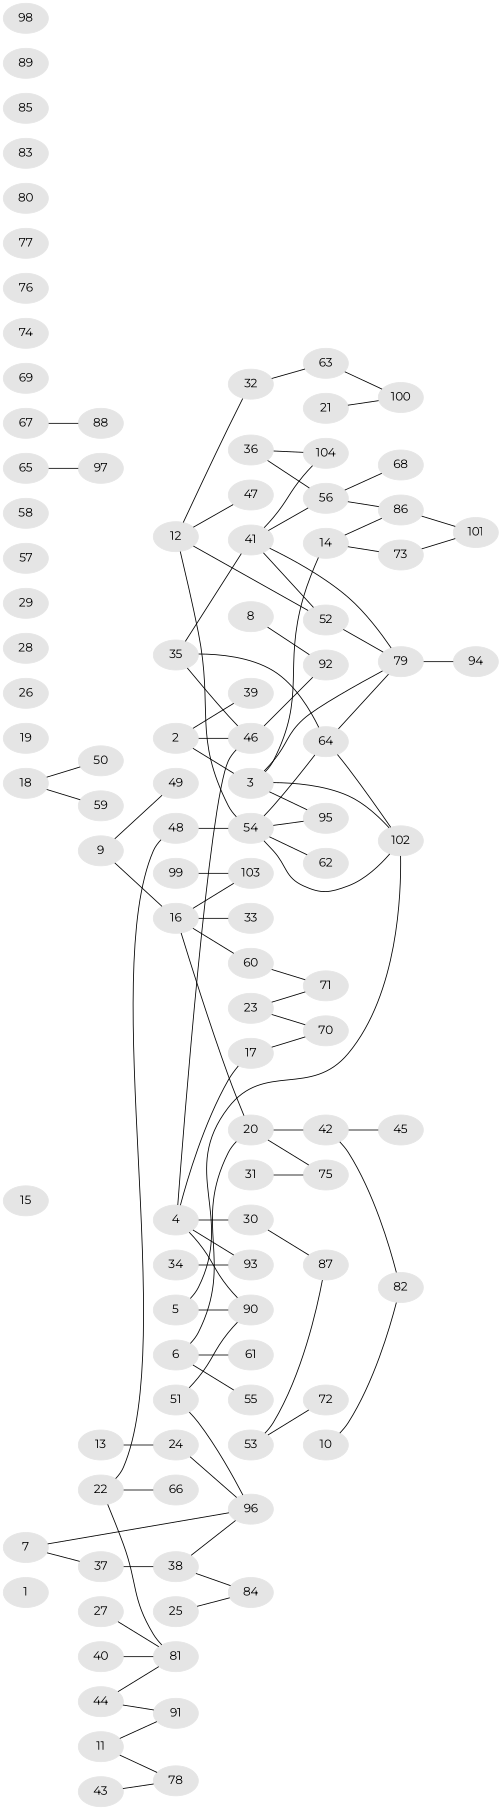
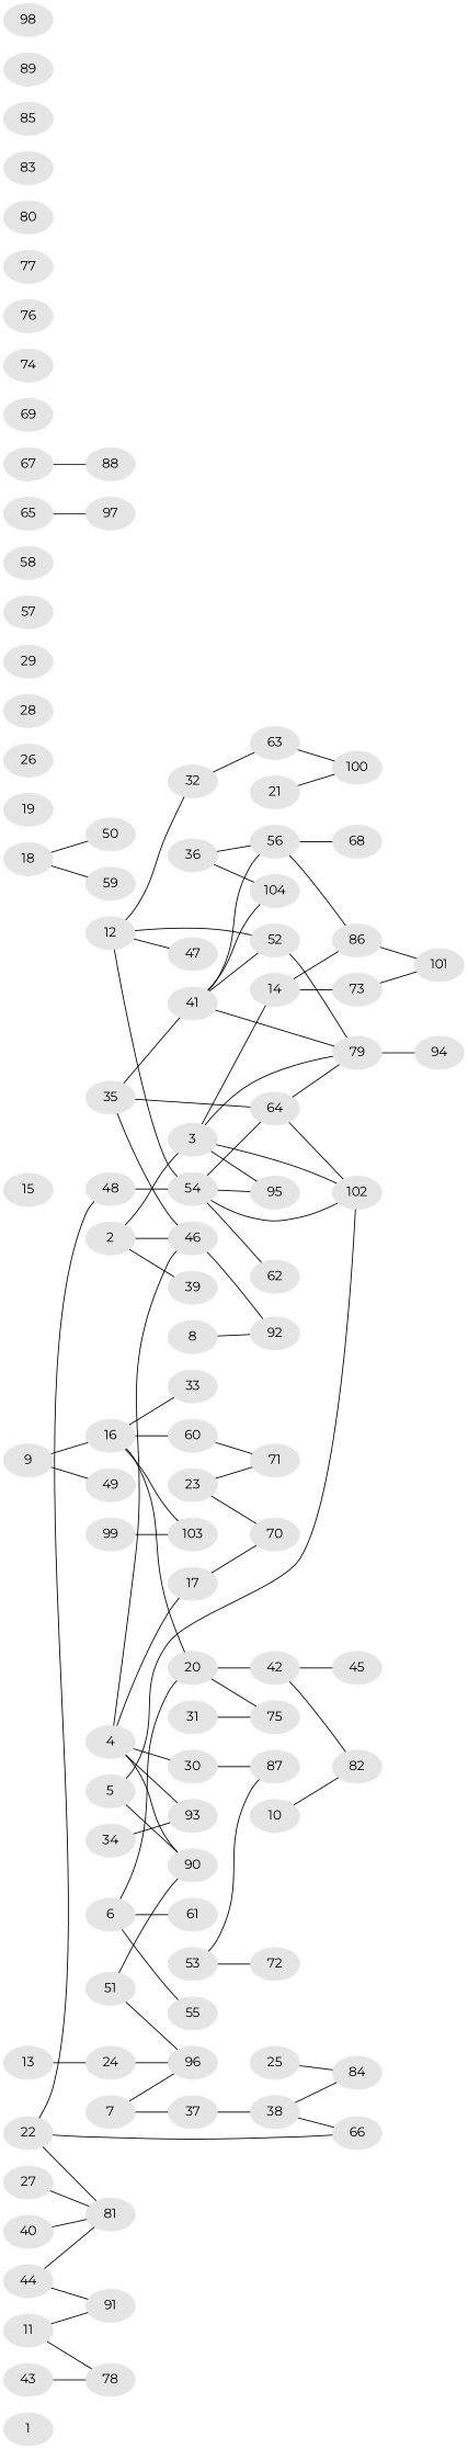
  graph {
    fontname=Montserrat
    rankdir=LR
    node [color=gray90 fontname=Montserrat style=filled]
    edge [fontname=Montserrat]
    1
    2
    3
    39
    46
    14
    79
    95
    102
    92
    73
    86
    94
    4
    17
    30
    90
    93
    70
    87
    5
    6
    20
    55
    61
    42
    75
    7
    37
    96
    38
    8
    9
    16
    49
    33
    60
    103
    10
    82
    11
    78
    91
    12
    32
    47
    52
    54
    63
    64
    62
    13
    24
    101
    15
    71
    18
    50
    59
    19
    45
    21
    100
    22
    48
    66
    81
    23
    25
    84
    26
    27
    28
    29
    31
    34
    35
    41
    56
    104
    36
    68
    40
    43
    44
    51
    53
    72
    57
    58
    65
    97
    67
    88
    69
    74
    76
    77
    80
    83
    85
    89
    98
    99
    2 -- 3
    2 -- 39
    2 -- 46
    3 -- 14
    3 -- 79
    3 -- 95
    3 -- 102
    46 -- 92
    14 -- 73
    14 -- 86
    79 -- 94
    73 -- 101
    86 -- 101
    4 -- 46
    4 -- 17
    4 -- 30
    4 -- 90
    4 -- 93
    17 -- 70
    30 -- 87
    5 -- 102
    5 -- 90
    6 -- 20
    6 -- 55
    6 -- 61
    20 -- 42
    20 -- 75
    42 -- 82
    42 -- 45
    7 -- 37
    7 -- 96
    37 -- 38
-   38 -- 96
+   38 -- 66
    38 -- 84
    8 -- 92
    9 -- 16
    9 -- 49
    16 -- 20
    16 -- 33
    16 -- 60
    16 -- 103
    60 -- 71
    10 -- 82
    11 -- 78
    11 -- 91
    12 -- 32
    12 -- 47
    12 -- 52
    12 -- 54
    32 -- 63
    52 -- 79
    54 -- 95
    54 -- 102
    54 -- 64
    54 -- 62
    63 -- 100
    64 -- 79
    64 -- 102
    13 -- 24
    24 -- 96
    18 -- 50
    18 -- 59
    21 -- 100
    22 -- 48
    22 -- 66
    22 -- 81
    48 -- 54
    23 -- 70
    23 -- 71
    25 -- 84
    27 -- 81
    31 -- 75
    34 -- 93
    35 -- 46
    35 -- 64
    35 -- 41
    41 -- 79
    41 -- 52
    41 -- 56
    41 -- 104
    56 -- 86
    56 -- 68
    36 -- 56
    36 -- 104
    40 -- 81
    43 -- 78
    44 -- 91
    44 -- 81
    51 -- 90
    51 -- 96
    53 -- 87
    53 -- 72
    65 -- 97
    67 -- 88
    99 -- 103
  }
